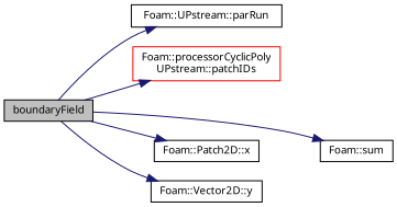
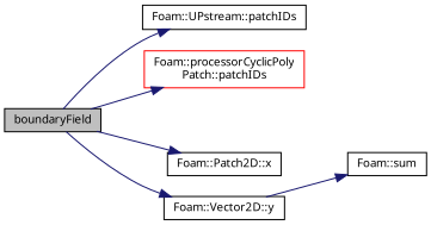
  digraph {
    fontname="Noto Sans"
    rankdir=LR
    node [color=black fontname="Noto Sans" fontsize=10 shape=record]
    edge [color=midnightblue fontname="Noto Sans" fontsize=10 labelfontname=Helvetica labelfontsize=10 style=solid]
    n1 [fillcolor=grey75 fontcolor=black height=0.2 label=boundaryField style=filled width=0.4]
-   n2 [height=0.2 label="Foam::UPstream::parRun" width=0.4]
-   n3 [color=red height=0.2 label="Foam::processorCyclicPoly\lUPstream::patchIDs" width=0.4]
+   n2 [height=0.2 label="Foam::UPstream::patchIDs" width=0.4]
+   n3 [color=red height=0.2 label="Foam::processorCyclicPoly\lPatch::patchIDs" width=0.4]
    n4 [height=0.2 label="Foam::sum" width=0.4]
    n5 [height=0.2 label="Foam::Patch2D::x" width=0.4]
    n6 [height=0.2 label="Foam::Vector2D::y" width=0.4]
    n1 -> n2
    n1 -> n3
-   n1 -> n4
+   n6 -> n4
    n1 -> n5
    n1 -> n6
  }
